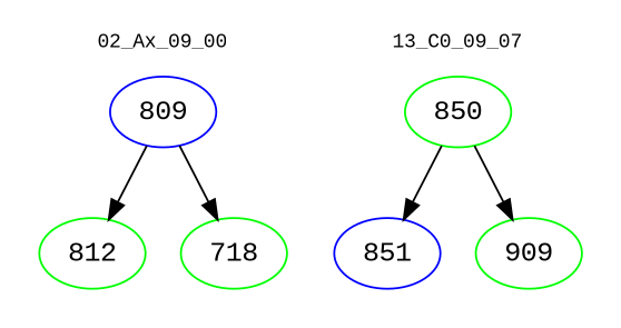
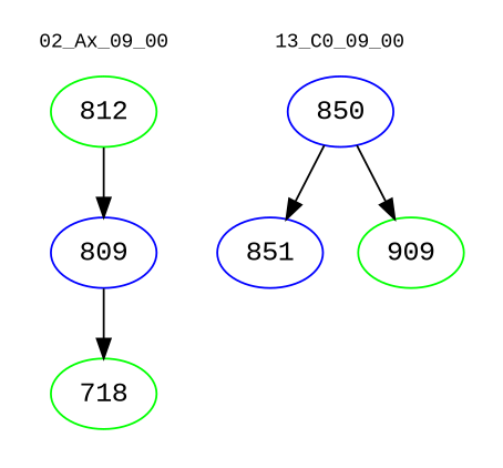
  digraph {
    fontname="Liberation Mono"
    node [color=blue fontname="Liberation Mono"]
    edge [color=black fontname="Liberation Mono"]
    n1 [label=809]
    n2 [color=green label=812]
    n3 [color=green label=718]
-   n4 [color=green label=850]
+   n4 [label=850]
    n5 [label=851]
    n6 [color=green label=909]
    subgraph cluster_1 {
      color=white
      fontsize=10
      label="02_Ax_09_00"
      n1
      n2
      n3
    }
    subgraph cluster_2 {
      color=white
      fontsize=10
-     label="13_C0_09_07"
+     label="13_C0_09_00"
      n4
      n5
      n6
    }
-   n1 -> n2
+   n2 -> n1
    n1 -> n3
    n4 -> n5
    n4 -> n6
  }
